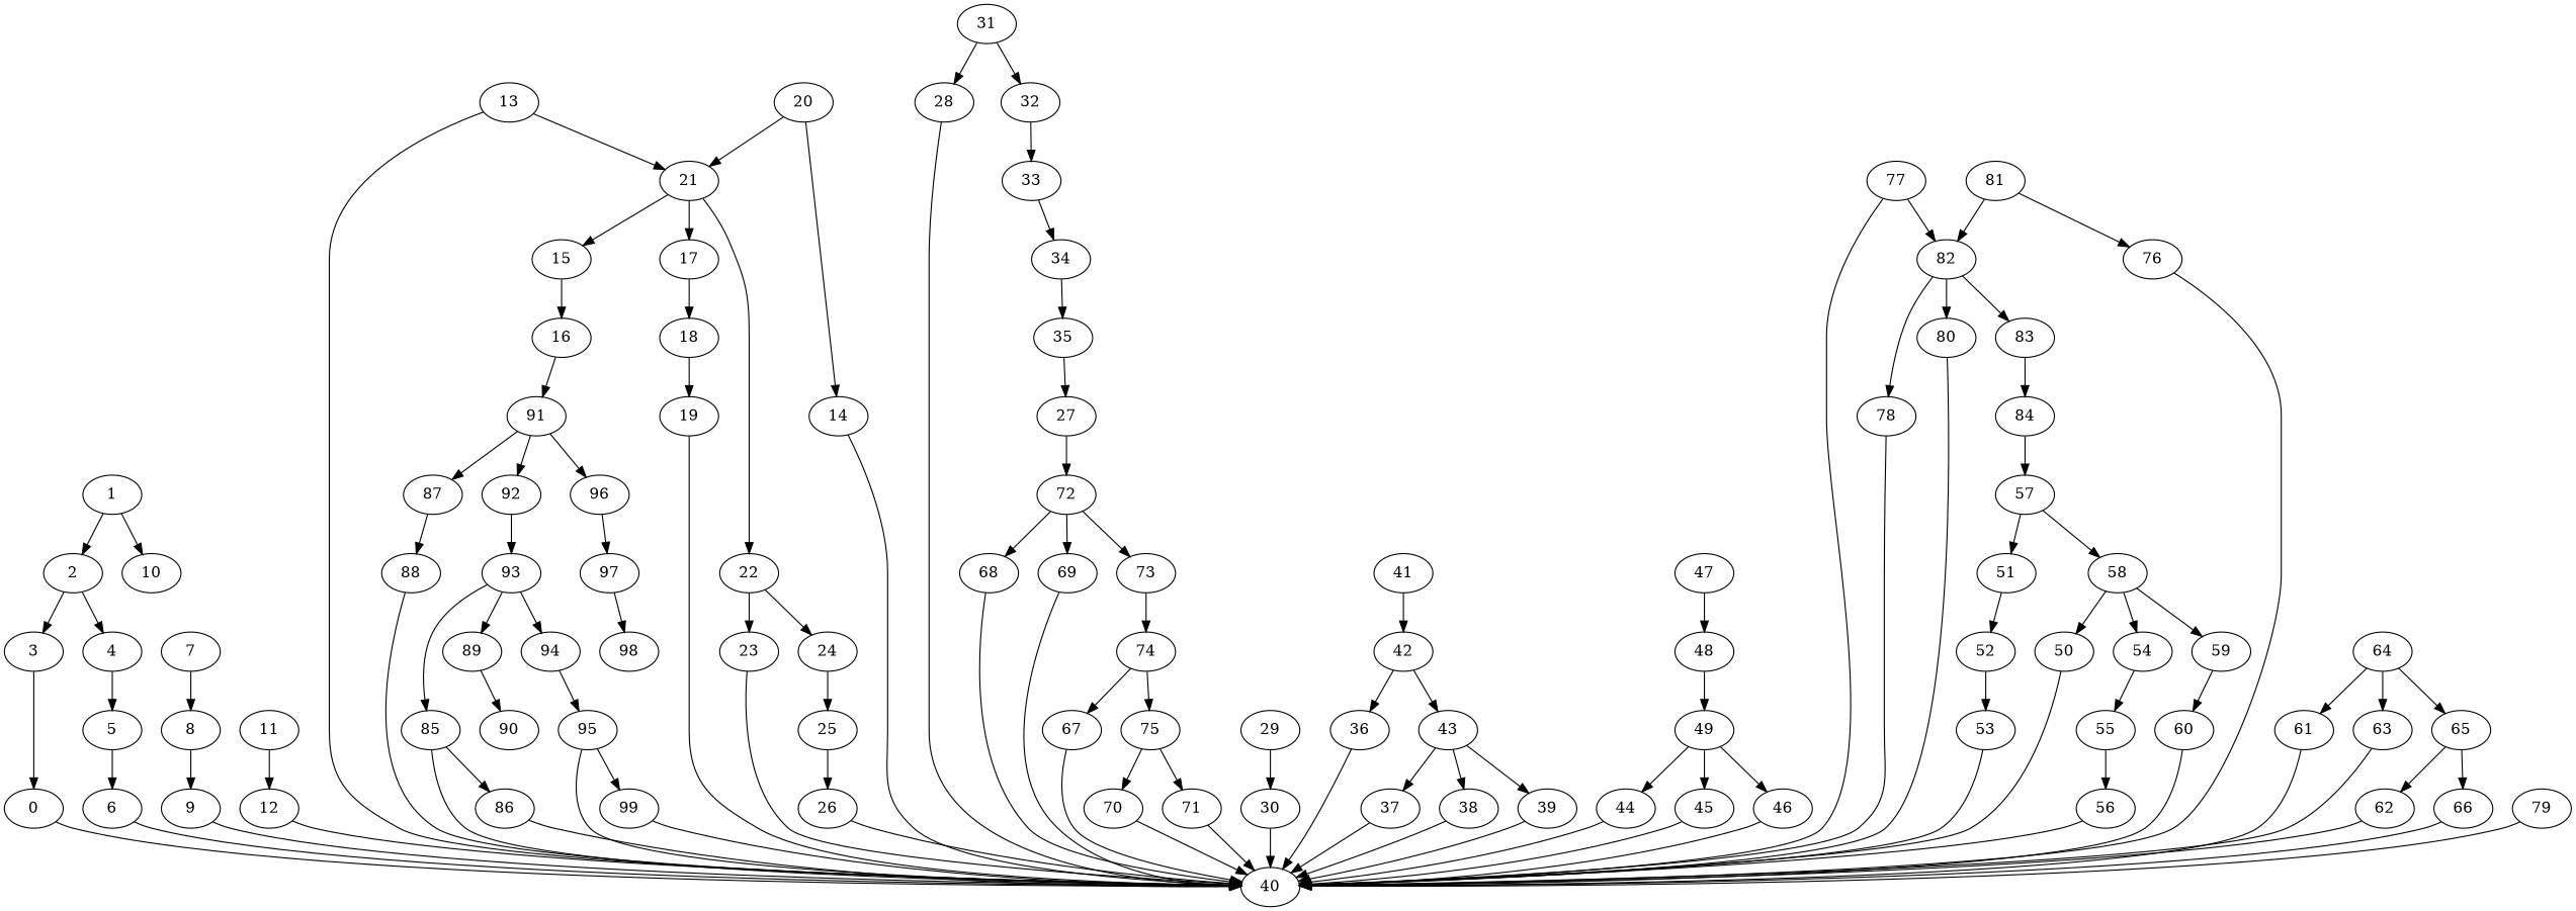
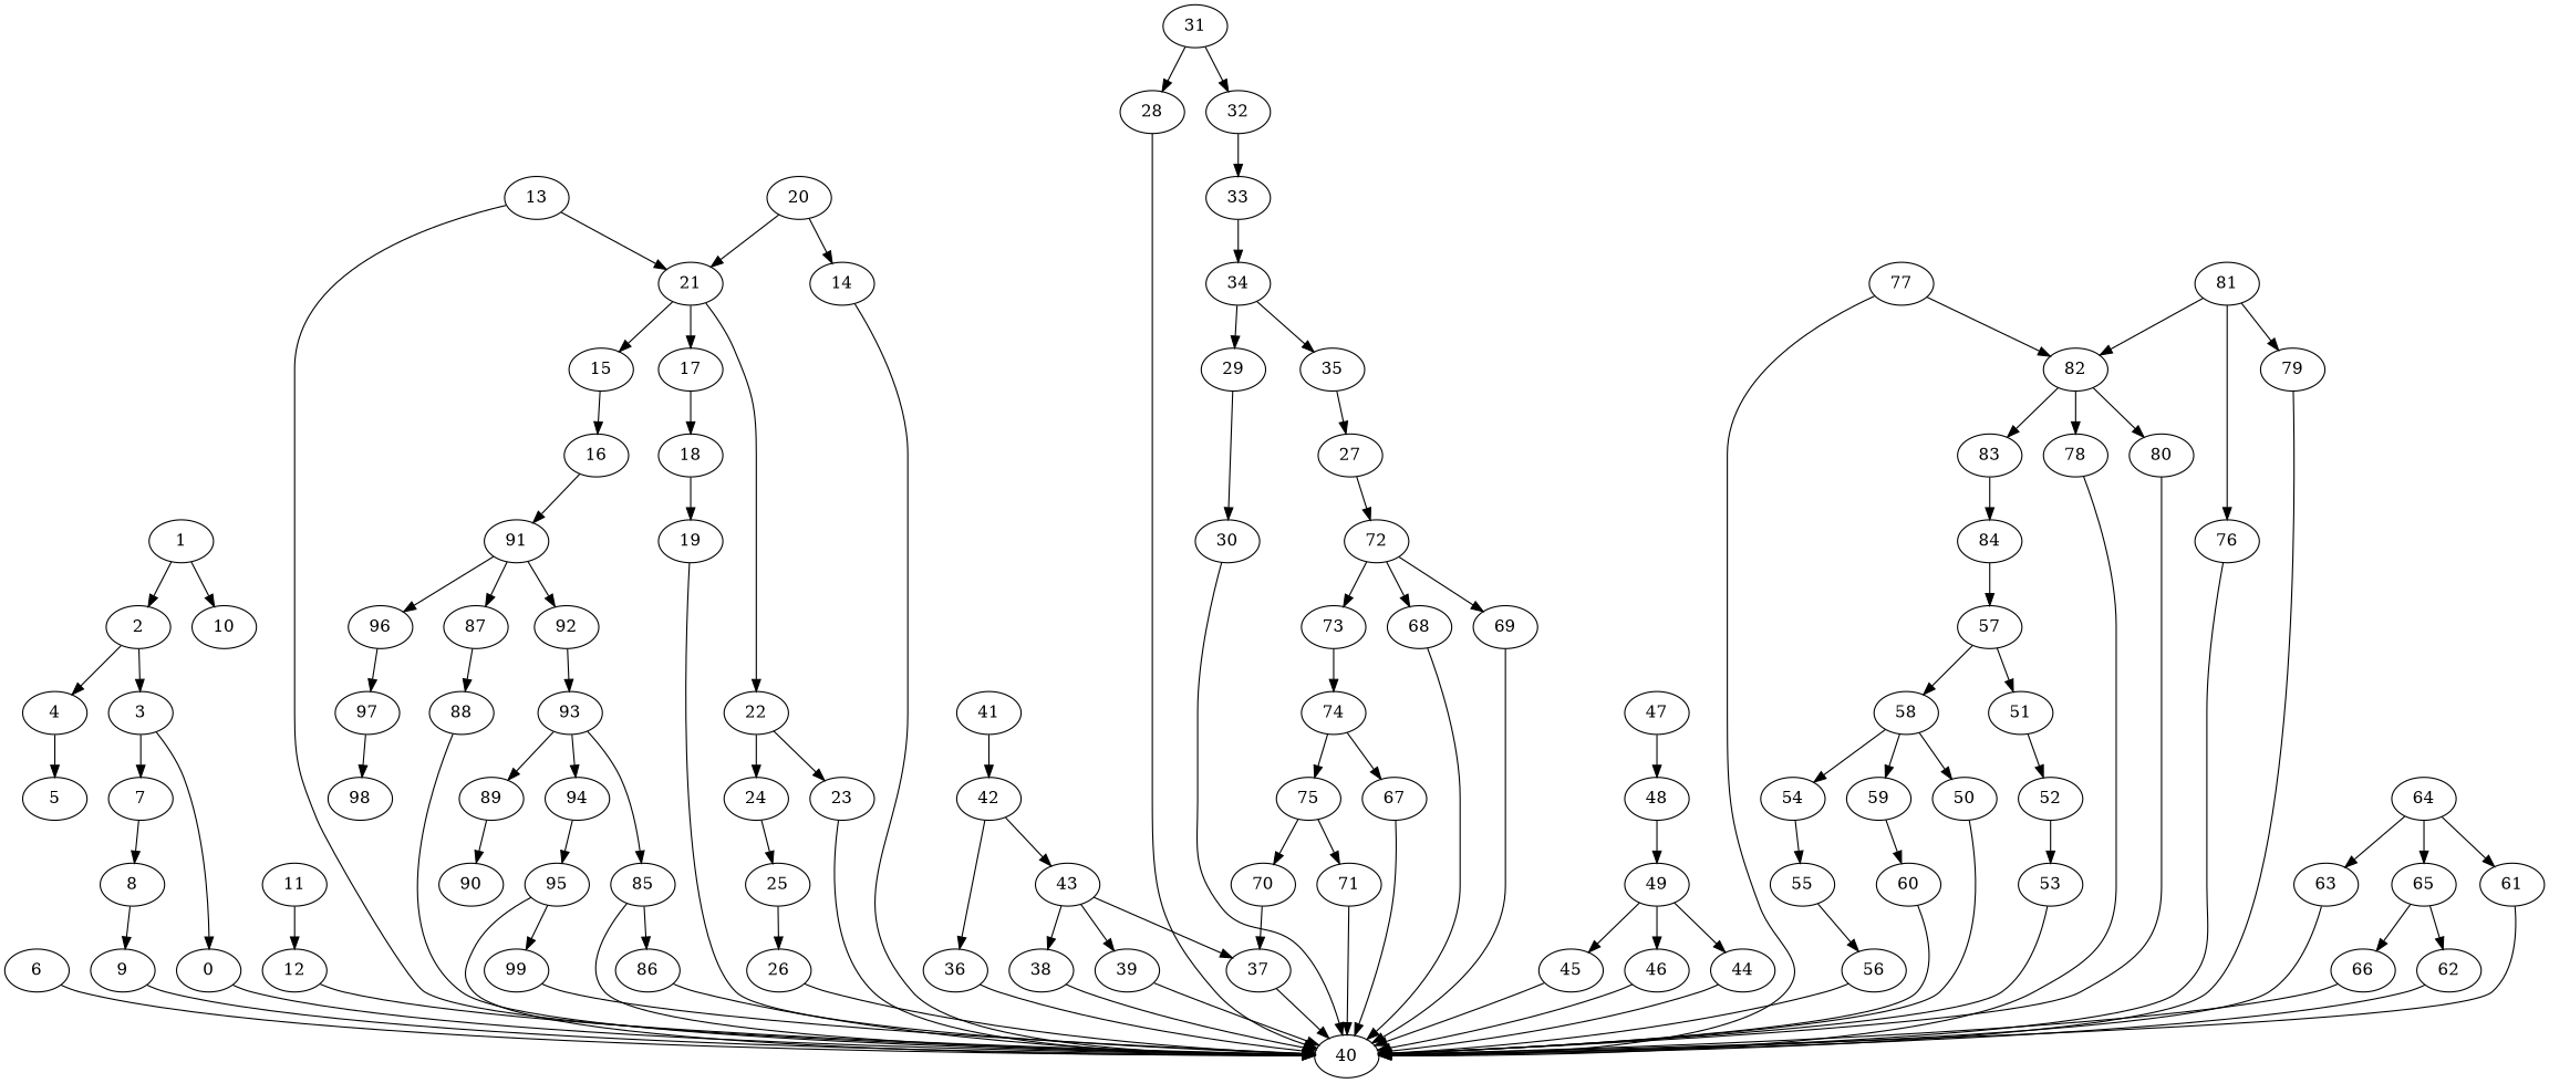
  strict digraph {
    node [exec=198]
    edge [comm=15]
    0 [exec=60]
    40 [exec=87]
    1 [exec=147]
    2 [exec=93]
    10 [exec=83]
    3 [exec=165]
    4 [exec=158]
    7 [exec=110]
    5 [exec=90]
    8 [exec=63]
    6 [exec=93]
    9 [exec=78]
    11 [exec=179]
    12 [exec=66]
    13 [exec=157]
    21 [exec=101]
    14 [exec=72]
    15 [exec=118]
    16 [exec=103]
    91 [exec=173]
    87 [exec=149]
    92 [exec=117]
    96
    17 [exec=151]
    18 [exec=121]
    19 [exec=137]
    20 [exec=61]
    22 [exec=51]
    23 [exec=155]
    24 [exec=64]
    25 [exec=146]
    26 [exec=175]
    72 [exec=121]
    27
    68 [exec=122]
    69 [exec=86]
    73 [exec=85]
    28 [exec=100]
    29 [exec=101]
    30 [exec=134]
    31 [exec=52]
    32 [exec=71]
    33 [exec=84]
    34 [exec=188]
    35 [exec=54]
    36 [exec=151]
    37 [exec=99]
    38 [exec=73]
    39
    41 [exec=94]
    42 [exec=60]
    43 [exec=63]
    44 [exec=110]
    45 [exec=91]
    46 [exec=179]
    47 [exec=61]
    48 [exec=143]
    49 [exec=183]
    50 [exec=165]
    51 [exec=103]
    52 [exec=152]
    53 [exec=100]
    54 [exec=197]
    55 [exec=54]
    56 [exec=147]
    57 [exec=134]
    58 [exec=50]
    59 [exec=160]
    60 [exec=78]
    61 [exec=117]
    62 [exec=92]
    63 [exec=80]
    64 [exec=87]
    65 [exec=53]
    66 [exec=62]
    67 [exec=140]
    70 [exec=173]
    71 [exec=193]
    74 [exec=72]
    75 [exec=192]
    76 [exec=120]
    77 [exec=176]
    82 [exec=185]
    78 [exec=139]
    79 [exec=75]
    80 [exec=62]
    81 [exec=120]
    83 [exec=82]
    84 [exec=94]
    85 [exec=193]
    86 [exec=189]
    88 [exec=71]
    89 [exec=94]
    90 [exec=190]
    93 [exec=187]
    97 [exec=199]
    94 [exec=67]
    95 [exec=57]
    99 [exec=189]
    98 [exec=161]
    0 -> 40 [comm=8]
    1 -> 2 [comm=5]
    1 -> 10
    2 -> 3 [comm=19]
    2 -> 4 [comm=12]
    3 -> 0 [comm=18]
+   3 -> 7
    4 -> 5 [comm=20]
    7 -> 8 [comm=18]
-   5 -> 6 [comm=16]
    8 -> 9 [comm=11]
    6 -> 40 [comm=17]
    9 -> 40 [comm=7]
    11 -> 12 [comm=14]
    12 -> 40 [comm=19]
    13 -> 40 [comm=19]
    13 -> 21 [comm=10]
    21 -> 15
    21 -> 17 [comm=5]
    21 -> 22 [comm=7]
    14 -> 40 [comm=19]
    15 -> 16 [comm=19]
    16 -> 91 [comm=17]
    91 -> 87 [comm=12]
    91 -> 92 [comm=13]
    91 -> 96 [comm=20]
    87 -> 88 [comm=8]
    92 -> 93 [comm=10]
    96 -> 97 [comm=6]
    17 -> 18 [comm=10]
    18 -> 19
    19 -> 40 [comm=17]
    20 -> 21 [comm=6]
    20 -> 14
    22 -> 23 [comm=11]
    22 -> 24 [comm=11]
    23 -> 40 [comm=16]
    24 -> 25 [comm=9]
    25 -> 26 [comm=7]
    26 -> 40
    72 -> 68 [comm=5]
    72 -> 69 [comm=10]
    72 -> 73 [comm=16]
    27 -> 72 [comm=19]
    68 -> 40 [comm=9]
    69 -> 40 [comm=16]
    73 -> 74 [comm=8]
    28 -> 40 [comm=17]
    29 -> 30 [comm=11]
    30 -> 40
    31 -> 28 [comm=5]
    31 -> 32 [comm=7]
    32 -> 33 [comm=18]
    33 -> 34 [comm=20]
+   34 -> 29
    34 -> 35 [comm=12]
    35 -> 27 [comm=8]
    36 -> 40 [comm=19]
    37 -> 40 [comm=5]
    38 -> 40 [comm=14]
    39 -> 40 [comm=11]
    41 -> 42 [comm=7]
    42 -> 36 [comm=5]
    42 -> 43 [comm=12]
    43 -> 37
    43 -> 38 [comm=6]
    43 -> 39 [comm=7]
    44 -> 40 [comm=9]
    45 -> 40
    46 -> 40 [comm=10]
    47 -> 48 [comm=8]
    48 -> 49 [comm=17]
    49 -> 44 [comm=17]
    49 -> 45 [comm=17]
    49 -> 46 [comm=9]
    50 -> 40 [comm=16]
    51 -> 52 [comm=16]
    52 -> 53 [comm=13]
    53 -> 40 [comm=11]
    54 -> 55
    55 -> 56 [comm=17]
    56 -> 40 [comm=10]
    57 -> 51 [comm=10]
    57 -> 58 [comm=10]
    58 -> 50 [comm=14]
    58 -> 54 [comm=5]
    58 -> 59 [comm=5]
    59 -> 60 [comm=13]
    60 -> 40 [comm=20]
    61 -> 40 [comm=18]
    62 -> 40 [comm=7]
    63 -> 40 [comm=13]
    64 -> 61 [comm=9]
    64 -> 63 [comm=19]
    64 -> 65 [comm=14]
    65 -> 62 [comm=12]
    65 -> 66 [comm=20]
    66 -> 40 [comm=10]
    67 -> 40
-   70 -> 40 [comm=6]
+   70 -> 37 [comm=6]
    71 -> 40 [comm=13]
    74 -> 67 [comm=9]
    74 -> 75 [comm=19]
    75 -> 70
    75 -> 71 [comm=11]
    76 -> 40 [comm=9]
    77 -> 40 [comm=18]
    77 -> 82 [comm=16]
    82 -> 78 [comm=6]
    82 -> 80 [comm=16]
    82 -> 83 [comm=20]
    78 -> 40 [comm=11]
    79 -> 40 [comm=11]
    80 -> 40 [comm=18]
    81 -> 76 [comm=6]
    81 -> 82 [comm=5]
+   81 -> 79 [comm=16]
    83 -> 84 [comm=17]
    84 -> 57 [comm=19]
    85 -> 40 [comm=16]
    85 -> 86 [comm=18]
    86 -> 40 [comm=11]
    88 -> 40 [comm=10]
    89 -> 90 [comm=7]
    93 -> 85
    93 -> 89 [comm=12]
    93 -> 94 [comm=5]
    97 -> 98 [comm=11]
    94 -> 95 [comm=10]
    95 -> 40 [comm=5]
    95 -> 99
    99 -> 40 [comm=14]
  }
